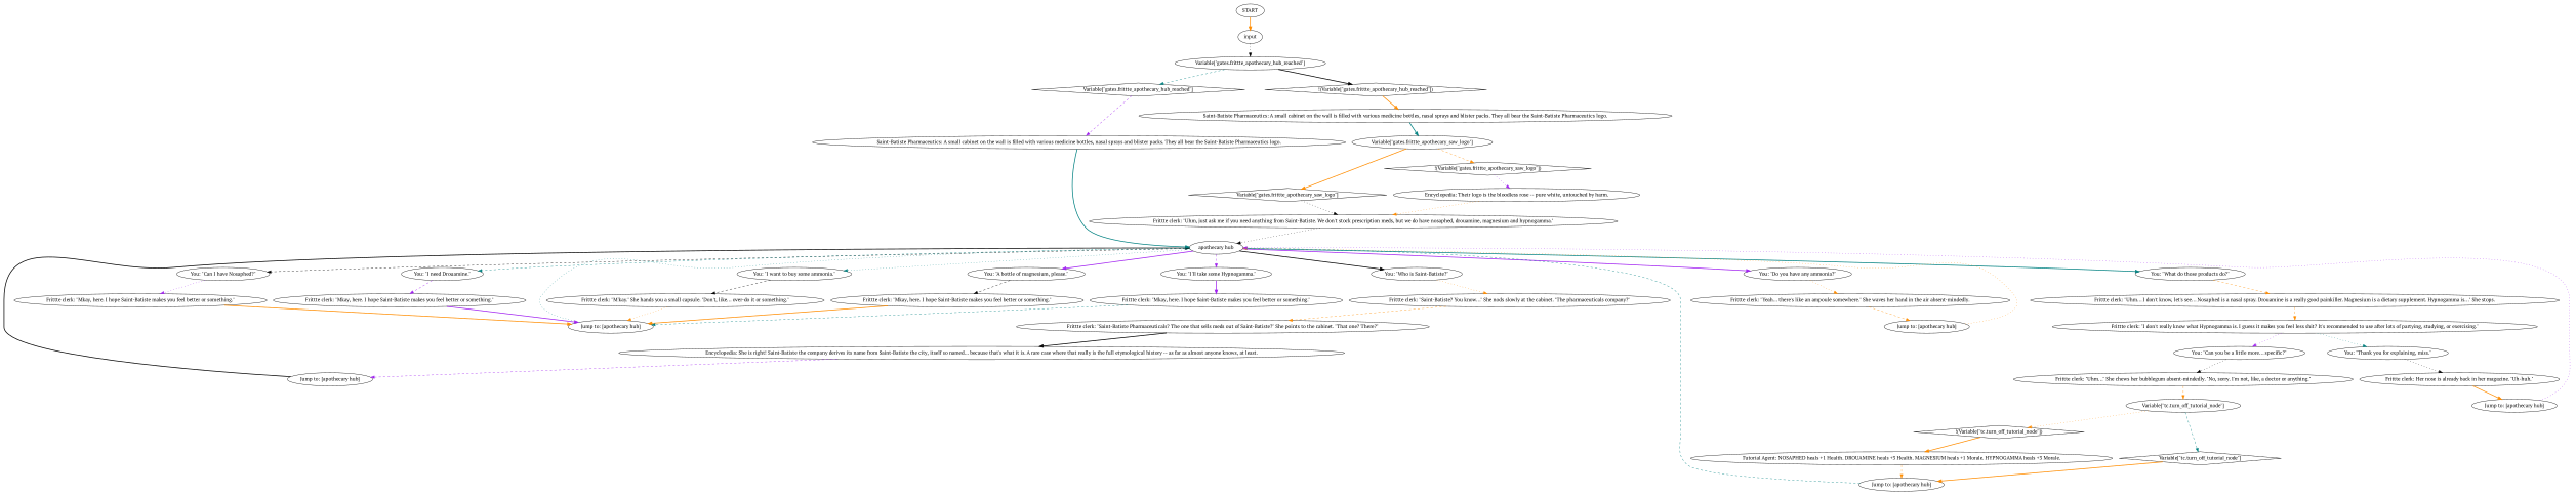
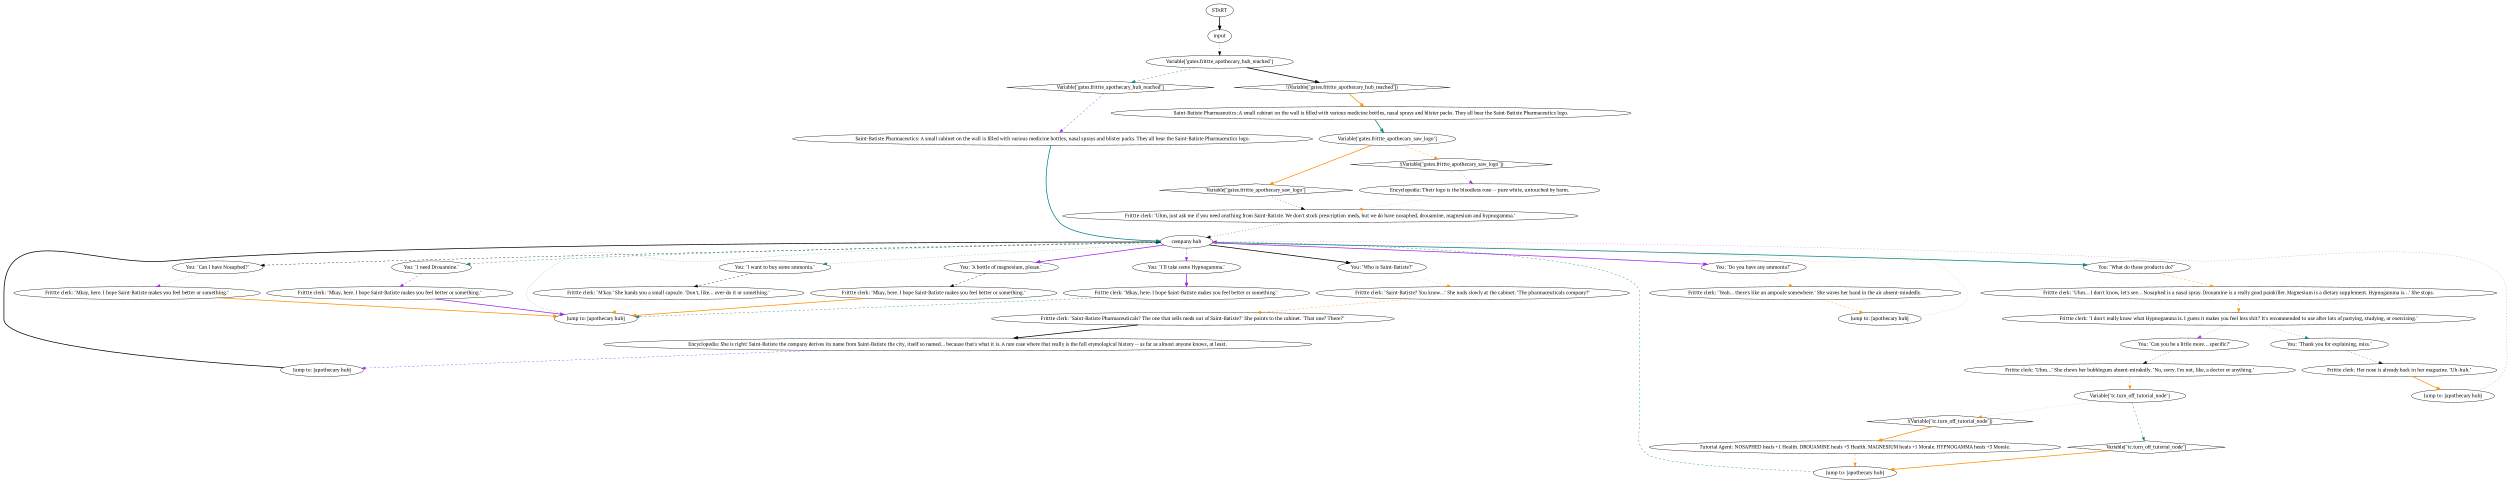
  digraph {
    fontname="PT Serif"
    node [fontname="PT Serif"]
    edge [color=darkorange fontname="PT Serif" style=bold]
    n1 [label=START]
    n2 [label=input]
    n3 [label="Variable[\"gates.frittte_apothecary_hub_reached\"]"]
    n4 [label="Variable[\"gates.frittte_apothecary_hub_reached\"]" shape=diamond]
    n5 [label="!(Variable[\"gates.frittte_apothecary_hub_reached\"])" shape=diamond]
    n6 [label="You: \"A bottle of magnesium, please.\""]
    n7 [label="Frittte clerk: \"Mkay, here. I hope Saint-Batiste makes you feel better or something.\""]
    n8 [label="Jump to: [apothecary hub]"]
    n9 [label="Frittte clerk: \"Uhm... I don't know, let's see... Nosaphed is a nasal spray. Drouamine is a really good painkiller. Magnesium is a dietary supplement. Hypnogamma is...\" She stops."]
    n10 [label="Frittte clerk: \"I don't really know what Hypnogamma is. I guess it makes you feel less shit? It's recommended to use after lots of partying, studying, or exercising.\""]
    n11 [label="You: \"Can you be a little more... specific?\""]
    n12 [label="You: \"Thank you for explaining, miss.\""]
    n13 [label="Frittte clerk: \"Uhm...\" She chews her bubblegum absent-mindedly. \"No, sorry. I'm not, like, a doctor or anything.\""]
    n14 [label="Variable[\"tc.turn_off_tutorial_node\"]"]
    n15 [label="Variable[\"tc.turn_off_tutorial_node\"]" shape=diamond]
    n16 [label="!(Variable[\"tc.turn_off_tutorial_node\"])" shape=diamond]
    n17 [label="Encyclopedia: She is right! Saint-Batiste the company derives its name from Saint-Batiste the city, itself so named... because that's what it is. A rare case where that really is the full etymological history -- as far as almost anyone knows, at least."]
    n18 [label="Jump to: [apothecary hub]"]
-   n19 [label="apothecary hub"]
+   n19 [label="company hub"]
    n20 [label="Saint-Batiste Pharmaceutics: A small cabinet on the wall is filled with various medicine bottles, nasal sprays and blister packs. They all bear the Saint-Batiste Pharmaceutics logo."]
    n21 [label="Saint-Batiste Pharmaceutics: A small cabinet on the wall is filled with various medicine bottles, nasal sprays and blister packs. They all bear the Saint-Batiste Pharmaceutics logo."]
    n22 [label="Variable[\"gates.frittte_apothecary_saw_logo\"]"]
    n23 [label="Jump to: [apothecary hub]"]
    n24 [label="Tutorial Agent: NOSAPHED heals +1 Health. DROUAMINE heals +3 Health. MAGNESIUM heals +1 Morale. HYPNOGAMMA heals +3 Morale."]
    n25 [label="You: \"Can I have Nosaphed?\""]
    n26 [label="Frittte clerk: \"Mkay, here. I hope Saint-Batiste makes you feel better or something.\""]
    n27 [label="You: \"Who is Saint-Batiste?\""]
    n28 [label="Frittte clerk: \"Saint-Batiste? You know...\" She nods slowly at the cabinet. \"The pharmaceuticals company?\""]
    n29 [label="Frittte clerk: \"Saint-Batiste Pharmaceuticals? The one that sells meds out of Saint-Batiste?\" She points to the cabinet. \"That one? There?\""]
    n30 [label="You: \"I want to buy some ammonia.\""]
    n31 [label="Frittte clerk: \"M'kay.\" She hands you a small capsule. \"Don't, like... over-do it or something.\""]
    n32 [label="Variable[\"gates.frittte_apothecary_saw_logo\"]" shape=diamond]
    n33 [label="!(Variable[\"gates.frittte_apothecary_saw_logo\"])" shape=diamond]
    n34 [label="Frittte clerk: \"Uhm, just ask me if you need anything from Saint-Batiste. We don't stock prescription meds, but we do have nosaphed, drouamine, magnesium and hypnogamma.\""]
    n35 [label="Encyclopedia: Their logo is the bloodless rose -- pure white, untouched by harm."]
    n36 [label="Frittte clerk: Her nose is already back in her magazine. \"Uh-huh.\""]
    n37 [label="You: \"Do you have any ammonia?\""]
    n38 [label="Frittte clerk: \"Yeah... there's like an ampoule somewhere.\" She waves her hand in the air absent-mindedly."]
    n39 [label="Jump to: [apothecary hub]"]
    n40 [label="You: \"I'll take some Hypnogamma.\""]
    n41 [label="You: \"What do those products do?\""]
    n42 [label="You: \"I need Drouamine.\""]
    n43 [label="Frittte clerk: \"Mkay, here. I hope Saint-Batiste makes you feel better or something.\""]
    n44 [label="Jump to: [apothecary hub]"]
    n45 [label="Frittte clerk: \"Mkay, here. I hope Saint-Batiste makes you feel better or something.\""]
-   n1 -> n2
+   n1 -> n2 [color=black]
    n2 -> n3 [color=black style=dotted]
    n3 -> n4 [color=teal style=dashed]
    n3 -> n5 [color=black]
    n4 -> n20 [color=purple style=dashed]
    n5 -> n21
    n6 -> n7 [color=black style=dashed]
    n7 -> n8
    n8 -> n19 [color=teal style=dotted]
    n9 -> n10 [style=dashed]
    n10 -> n11 [color=purple style=dotted]
    n10 -> n12 [color=teal style=dotted]
    n11 -> n13 [color=black style=dotted]
    n12 -> n36 [color=black style=dotted]
    n13 -> n14 [style=dashed]
    n14 -> n15 [color=teal style=dashed]
    n14 -> n16 [style=dotted]
    n15 -> n23
    n16 -> n24
    n17 -> n18 [color=purple style=dashed]
    n18 -> n19 [color=black]
    n19 -> n6 [color=purple]
    n19 -> n25 [color=black style=dashed]
    n19 -> n27 [color=black]
    n19 -> n30 [color=teal style=dotted]
    n19 -> n37 [color=purple]
    n19 -> n40 [color=purple style=dashed]
    n19 -> n41 [color=teal]
    n19 -> n42 [color=teal style=dashed]
    n20 -> n19 [color=teal]
    n21 -> n22 [color=teal]
    n22 -> n32
    n22 -> n33 [style=dashed]
    n23 -> n19 [color=teal style=dashed]
    n24 -> n23 [style=dashed]
    n25 -> n26 [color=purple style=dotted]
    n26 -> n8
    n27 -> n28 [style=dotted]
    n28 -> n29 [style=dashed]
    n29 -> n17 [color=black]
    n30 -> n31 [color=black style=dashed]
    n31 -> n8 [style=dotted]
    n32 -> n34 [color=black style=dotted]
    n33 -> n35 [color=purple style=dotted]
    n34 -> n19 [color=black style=dotted]
    n35 -> n34 [style=dotted]
    n36 -> n44
    n37 -> n38 [style=dotted]
    n38 -> n39 [style=dashed]
    n39 -> n19 [style=dotted]
    n40 -> n43 [color=purple]
    n41 -> n9 [style=dashed]
    n42 -> n45 [color=purple style=dashed]
    n43 -> n8 [color=teal style=dashed]
    n44 -> n19 [color=purple style=dotted]
    n45 -> n8 [color=purple]
  }
